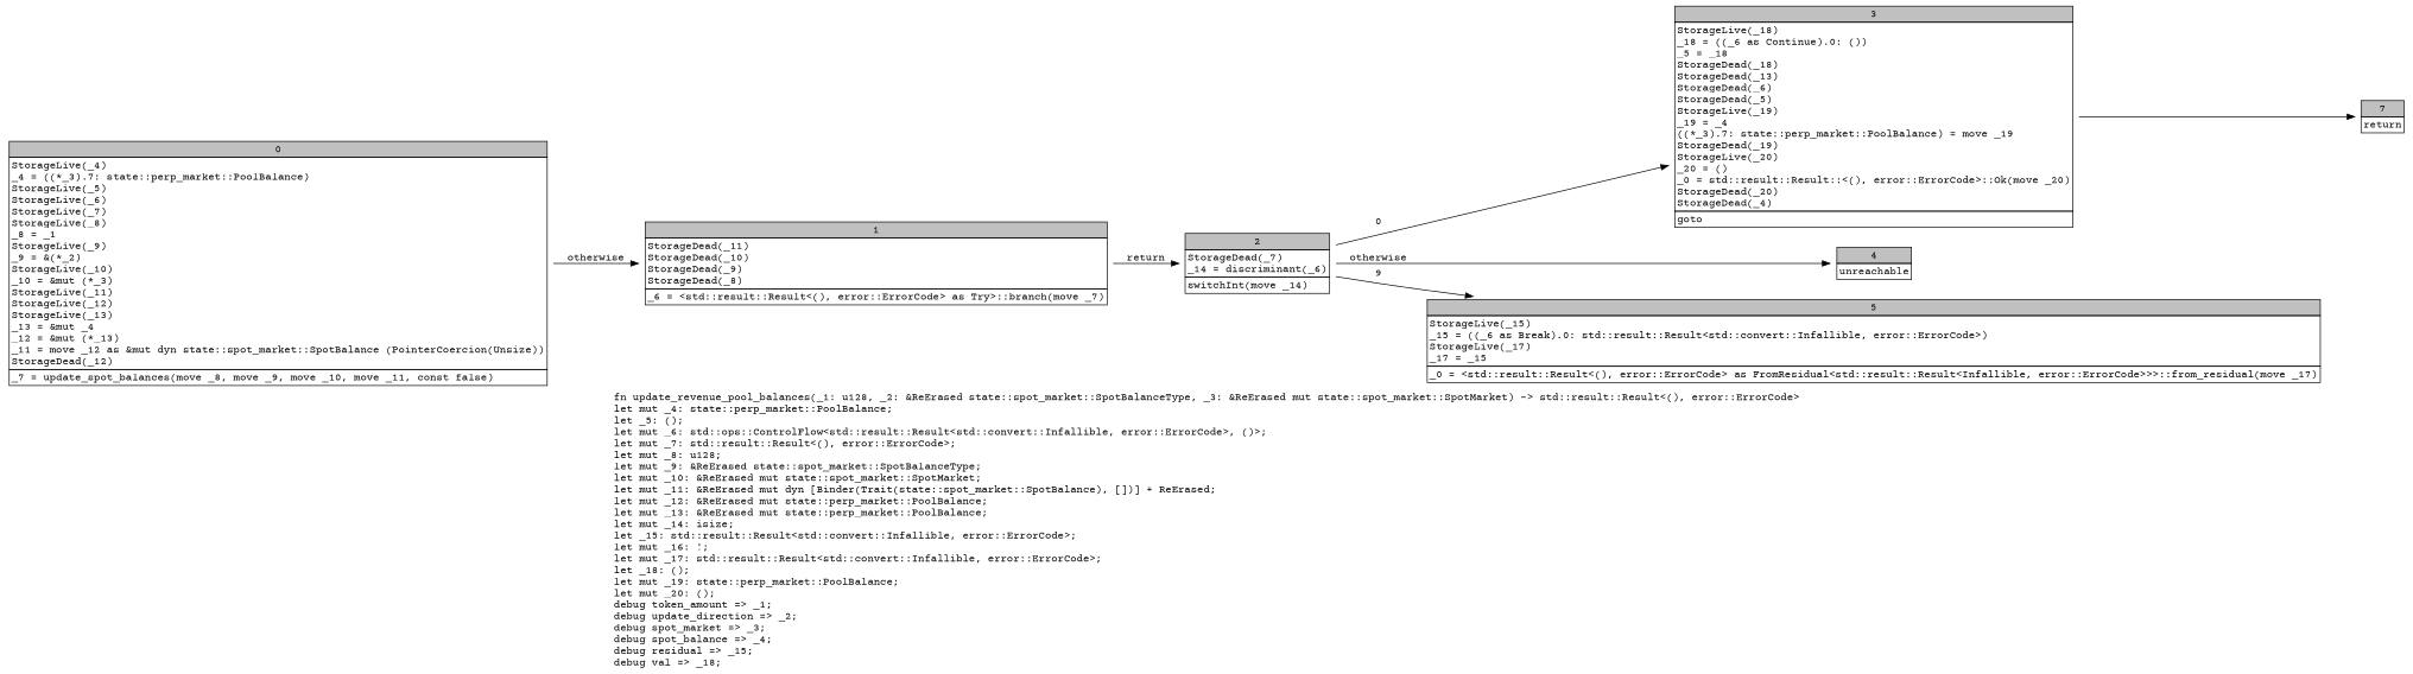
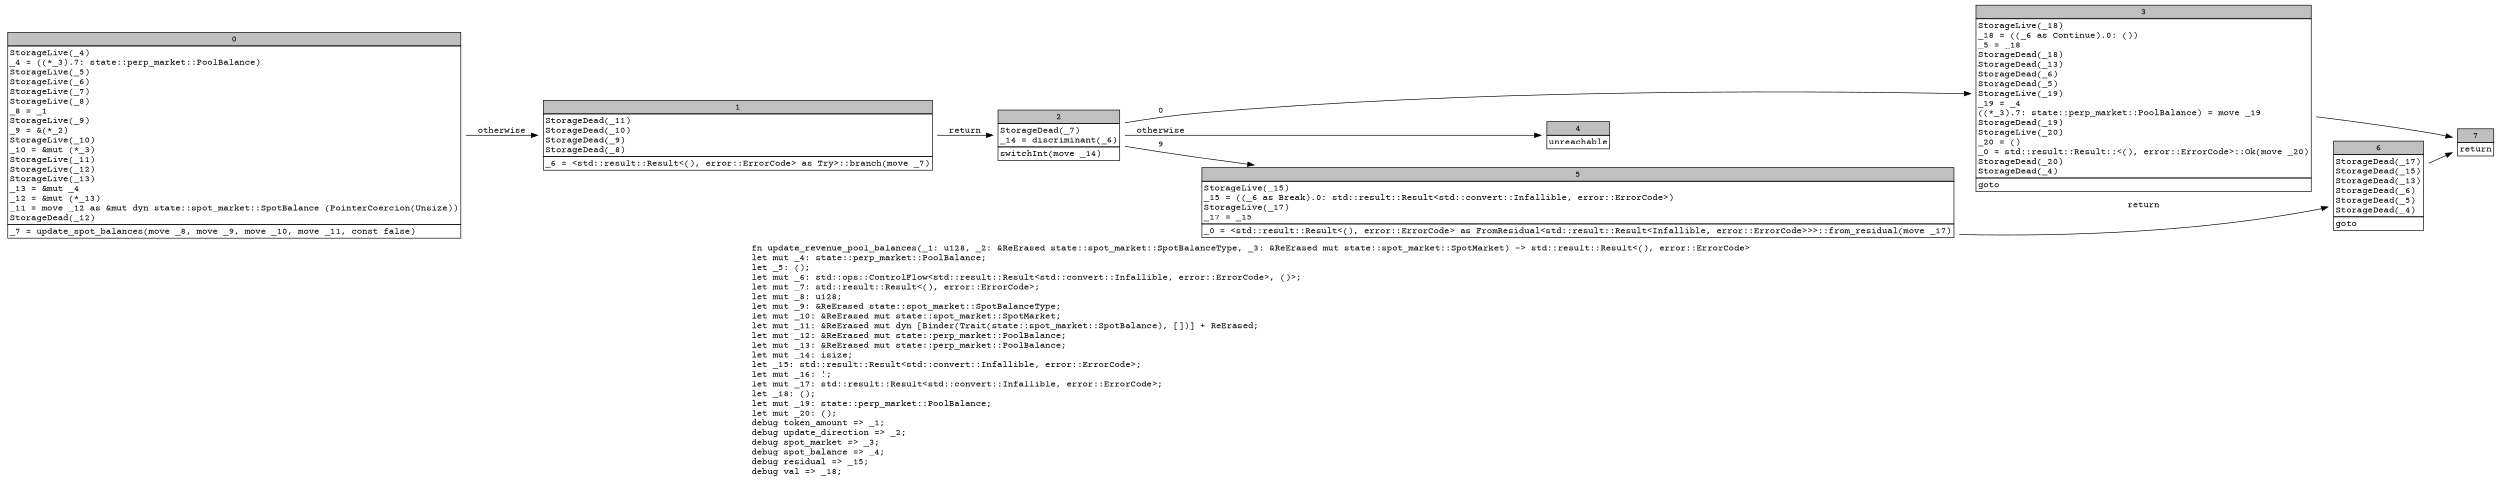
  digraph {
    fontname="Courier Prime"
    label=<fn update_revenue_pool_balances(_1: u128, _2: &amp;ReErased state::spot_market::SpotBalanceType, _3: &amp;ReErased mut state::spot_market::SpotMarket) -&gt; std::result::Result&lt;(), error::ErrorCode&gt;<br align="left"/>let mut _4: state::perp_market::PoolBalance;<br align="left"/>let _5: ();<br align="left"/>let mut _6: std::ops::ControlFlow&lt;std::result::Result&lt;std::convert::Infallible, error::ErrorCode&gt;, ()&gt;;<br align="left"/>let mut _7: std::result::Result&lt;(), error::ErrorCode&gt;;<br align="left"/>let mut _8: u128;<br align="left"/>let mut _9: &amp;ReErased state::spot_market::SpotBalanceType;<br align="left"/>let mut _10: &amp;ReErased mut state::spot_market::SpotMarket;<br align="left"/>let mut _11: &amp;ReErased mut dyn [Binder(Trait(state::spot_market::SpotBalance), [])] + ReErased;<br align="left"/>let mut _12: &amp;ReErased mut state::perp_market::PoolBalance;<br align="left"/>let mut _13: &amp;ReErased mut state::perp_market::PoolBalance;<br align="left"/>let mut _14: isize;<br align="left"/>let _15: std::result::Result&lt;std::convert::Infallible, error::ErrorCode&gt;;<br align="left"/>let mut _16: !;<br align="left"/>let mut _17: std::result::Result&lt;std::convert::Infallible, error::ErrorCode&gt;;<br align="left"/>let _18: ();<br align="left"/>let mut _19: state::perp_market::PoolBalance;<br align="left"/>let mut _20: ();<br align="left"/>debug token_amount =&gt; _1;<br align="left"/>debug update_direction =&gt; _2;<br align="left"/>debug spot_market =&gt; _3;<br align="left"/>debug spot_balance =&gt; _4;<br align="left"/>debug residual =&gt; _15;<br align="left"/>debug val =&gt; _18;<br align="left"/>>
    rankdir=LR
    node [fontname="Courier Prime" shape=none]
    edge [fontname="Courier Prime"]
    n1 [label=<<table border="0" cellborder="1" cellspacing="0"><tr><td bgcolor="gray" align="center" colspan="1">0</td></tr><tr><td align="left" balign="left">StorageLive(_4)<br/>_4 = ((*_3).7: state::perp_market::PoolBalance)<br/>StorageLive(_5)<br/>StorageLive(_6)<br/>StorageLive(_7)<br/>StorageLive(_8)<br/>_8 = _1<br/>StorageLive(_9)<br/>_9 = &amp;(*_2)<br/>StorageLive(_10)<br/>_10 = &amp;mut (*_3)<br/>StorageLive(_11)<br/>StorageLive(_12)<br/>StorageLive(_13)<br/>_13 = &amp;mut _4<br/>_12 = &amp;mut (*_13)<br/>_11 = move _12 as &amp;mut dyn state::spot_market::SpotBalance (PointerCoercion(Unsize))<br/>StorageDead(_12)<br/></td></tr><tr><td align="left">_7 = update_spot_balances(move _8, move _9, move _10, move _11, const false)</td></tr></table>>]
    n2 [label=<<table border="0" cellborder="1" cellspacing="0"><tr><td bgcolor="gray" align="center" colspan="1">1</td></tr><tr><td align="left" balign="left">StorageDead(_11)<br/>StorageDead(_10)<br/>StorageDead(_9)<br/>StorageDead(_8)<br/></td></tr><tr><td align="left">_6 = &lt;std::result::Result&lt;(), error::ErrorCode&gt; as Try&gt;::branch(move _7)</td></tr></table>>]
    n3 [label=<<table border="0" cellborder="1" cellspacing="0"><tr><td bgcolor="gray" align="center" colspan="1">2</td></tr><tr><td align="left" balign="left">StorageDead(_7)<br/>_14 = discriminant(_6)<br/></td></tr><tr><td align="left">switchInt(move _14)</td></tr></table>>]
    n4 [label=<<table border="0" cellborder="1" cellspacing="0"><tr><td bgcolor="gray" align="center" colspan="1">3</td></tr><tr><td align="left" balign="left">StorageLive(_18)<br/>_18 = ((_6 as Continue).0: ())<br/>_5 = _18<br/>StorageDead(_18)<br/>StorageDead(_13)<br/>StorageDead(_6)<br/>StorageDead(_5)<br/>StorageLive(_19)<br/>_19 = _4<br/>((*_3).7: state::perp_market::PoolBalance) = move _19<br/>StorageDead(_19)<br/>StorageLive(_20)<br/>_20 = ()<br/>_0 = std::result::Result::&lt;(), error::ErrorCode&gt;::Ok(move _20)<br/>StorageDead(_20)<br/>StorageDead(_4)<br/></td></tr><tr><td align="left">goto</td></tr></table>>]
    n5 [label=<<table border="0" cellborder="1" cellspacing="0"><tr><td bgcolor="gray" align="center" colspan="1">4</td></tr><tr><td align="left">unreachable</td></tr></table>>]
    n6 [label=<<table border="0" cellborder="1" cellspacing="0"><tr><td bgcolor="gray" align="center" colspan="1">5</td></tr><tr><td align="left" balign="left">StorageLive(_15)<br/>_15 = ((_6 as Break).0: std::result::Result&lt;std::convert::Infallible, error::ErrorCode&gt;)<br/>StorageLive(_17)<br/>_17 = _15<br/></td></tr><tr><td align="left">_0 = &lt;std::result::Result&lt;(), error::ErrorCode&gt; as FromResidual&lt;std::result::Result&lt;Infallible, error::ErrorCode&gt;&gt;&gt;::from_residual(move _17)</td></tr></table>>]
    n7 [label=<<table border="0" cellborder="1" cellspacing="0"><tr><td bgcolor="gray" align="center" colspan="1">7</td></tr><tr><td align="left">return</td></tr></table>>]
+   n8 [label=<<table border="0" cellborder="1" cellspacing="0"><tr><td bgcolor="gray" align="center" colspan="1">6</td></tr><tr><td align="left" balign="left">StorageDead(_17)<br/>StorageDead(_15)<br/>StorageDead(_13)<br/>StorageDead(_6)<br/>StorageDead(_5)<br/>StorageDead(_4)<br/></td></tr><tr><td align="left">goto</td></tr></table>>]
    n1 -> n2 [label=otherwise]
    n2 -> n3 [label=return]
    n3 -> n4 [label=0]
    n3 -> n5 [label=otherwise]
    n3 -> n6 [label=9]
    n4 -> n7
+   n6 -> n8 [label=return]
+   n8 -> n7
  }
